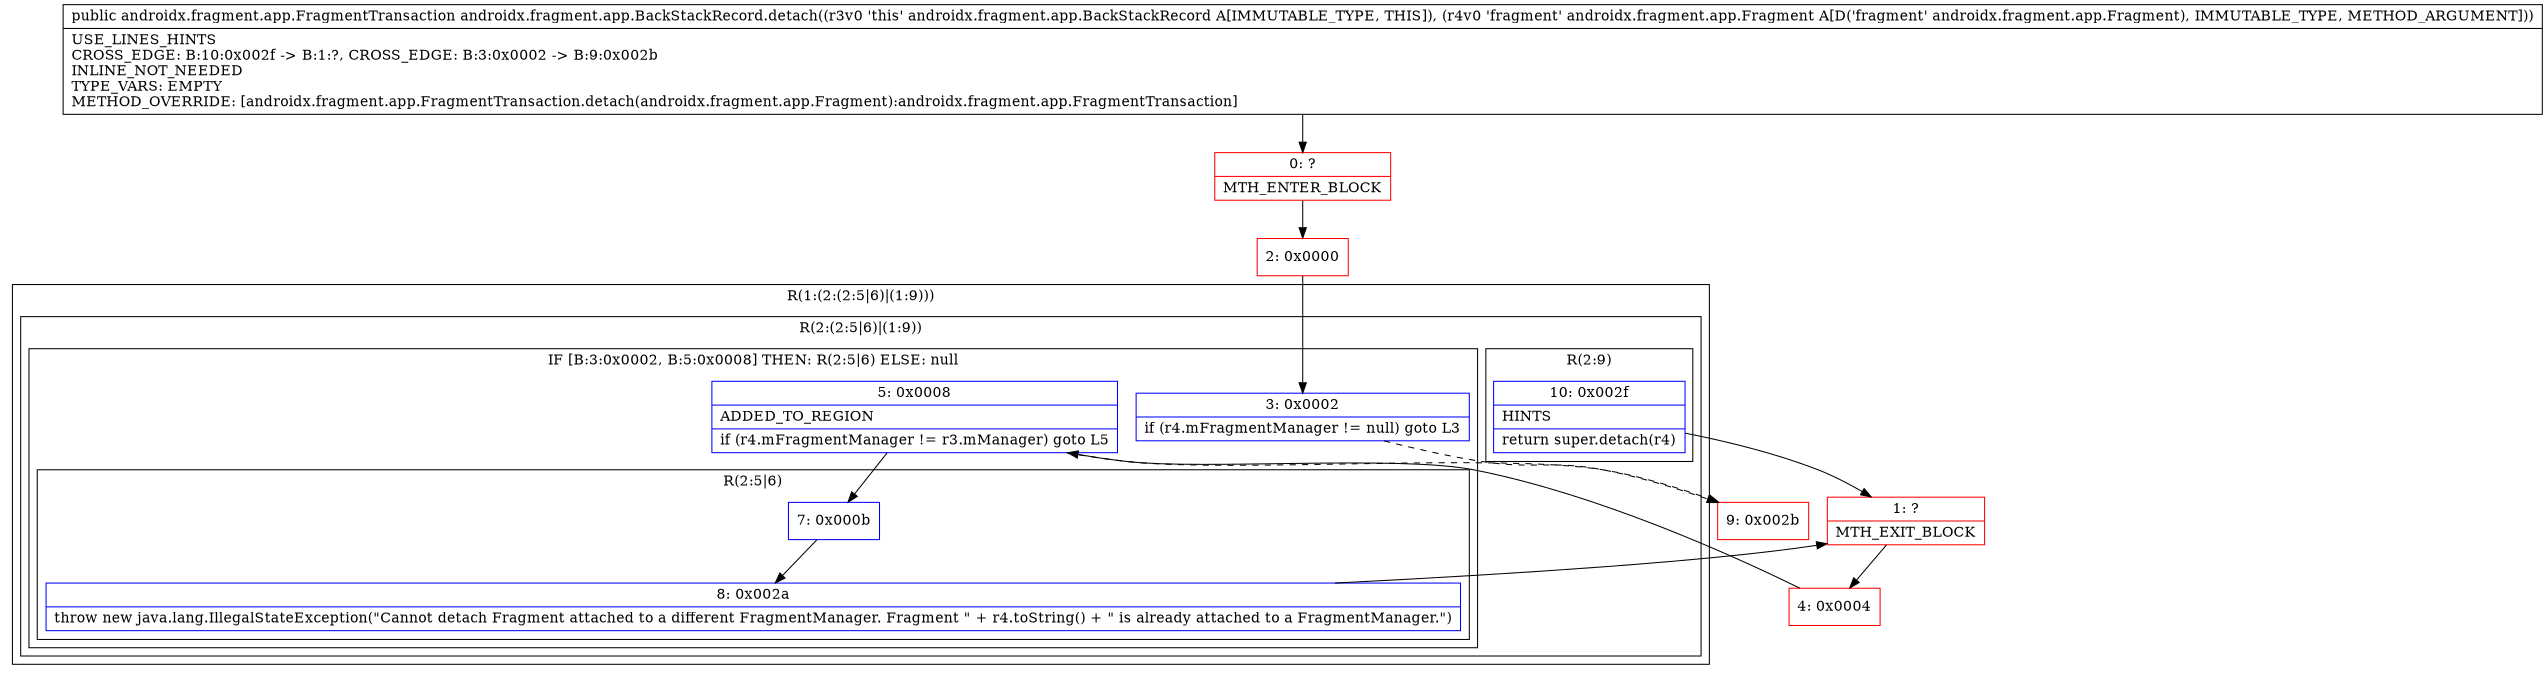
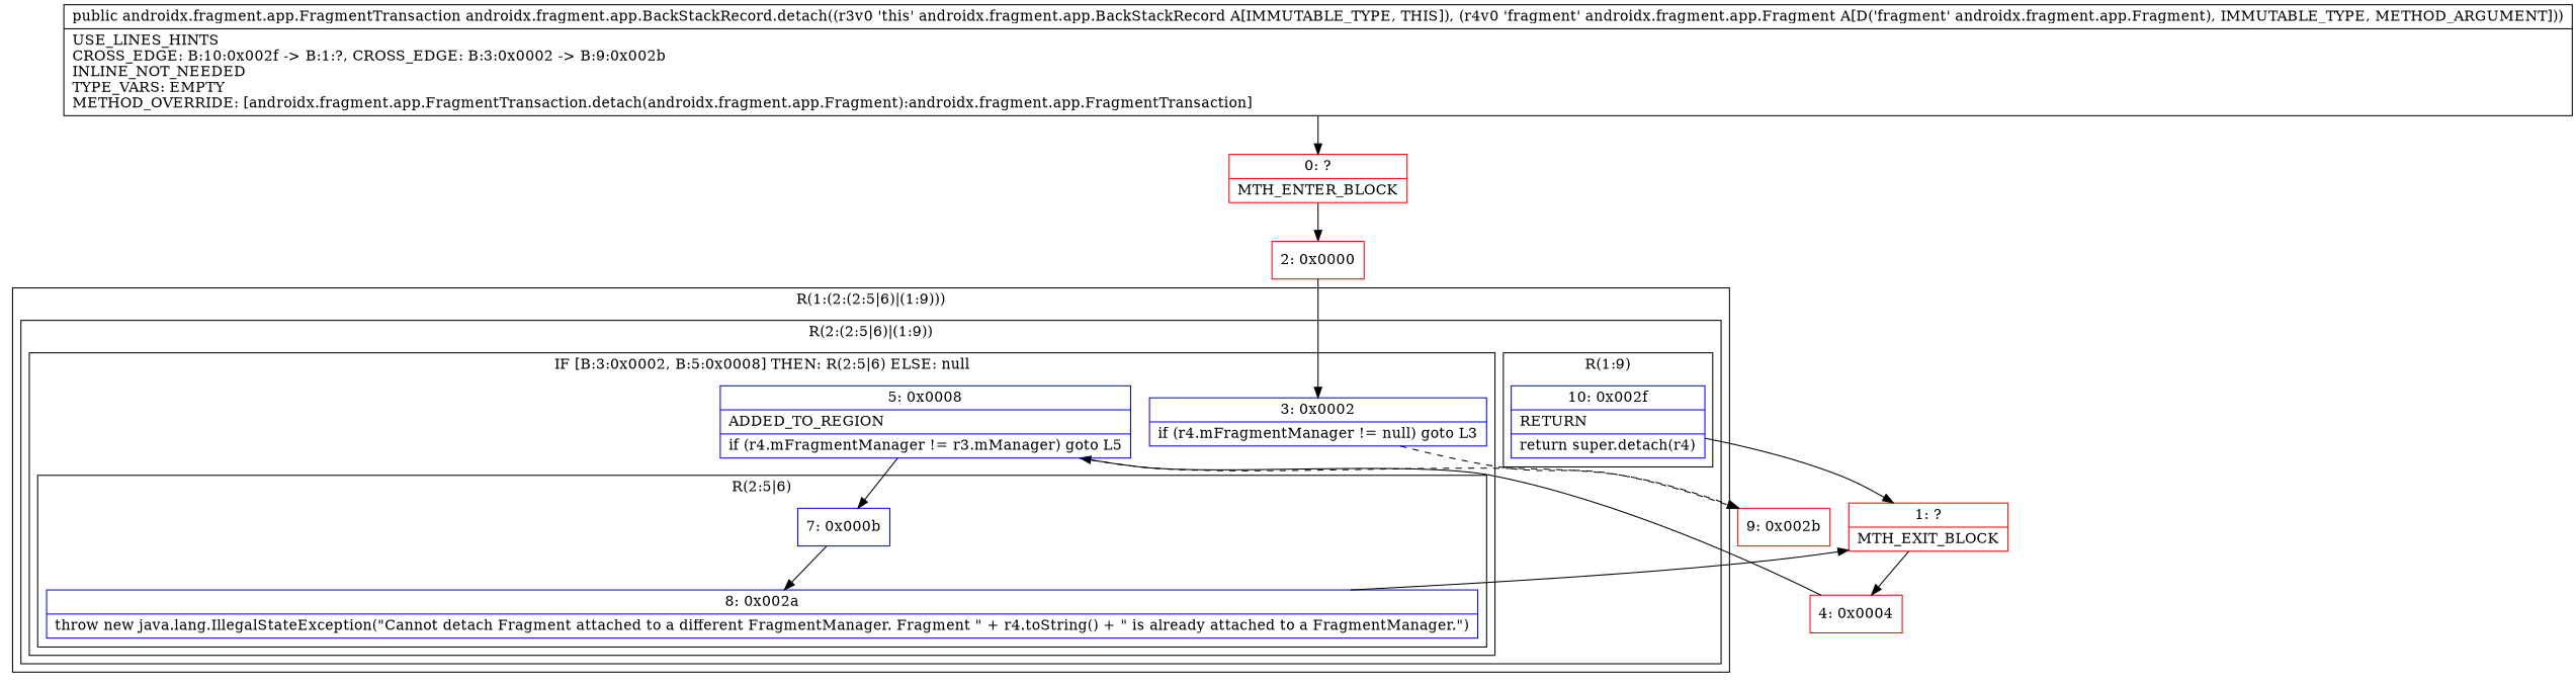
  digraph {
    node [color=blue shape=record]
    n1 [label="{7\:\ 0x000b}"]
    n2 [label="{8\:\ 0x002a|throw new java.lang.IllegalStateException(\"Cannot detach Fragment attached to a different FragmentManager. Fragment \" + r4.toString() + \" is already attached to a FragmentManager.\")\l}"]
    n3 [label="{3\:\ 0x0002|if (r4.mFragmentManager != null) goto L3\l}"]
    n4 [label="{5\:\ 0x0008|ADDED_TO_REGION\l|if (r4.mFragmentManager != r3.mManager) goto L5\l}"]
-   n5 [label="{10\:\ 0x002f|HINTS\l|return super.detach(r4)\l}"]
+   n5 [label="{10\:\ 0x002f|RETURN\l|return super.detach(r4)\l}"]
    n6 [color=red label="{1\:\ ?|MTH_EXIT_BLOCK\l}"]
    n7 [color=red label="{9\:\ 0x002b}"]
    n8 [color=red label="{4\:\ 0x0004}"]
    n9 [color=red label="{0\:\ ?|MTH_ENTER_BLOCK\l}"]
    n10 [color=red label="{2\:\ 0x0000}"]
    n11 [label="{public androidx.fragment.app.FragmentTransaction androidx.fragment.app.BackStackRecord.detach((r3v0 'this' androidx.fragment.app.BackStackRecord A[IMMUTABLE_TYPE, THIS]), (r4v0 'fragment' androidx.fragment.app.Fragment A[D('fragment' androidx.fragment.app.Fragment), IMMUTABLE_TYPE, METHOD_ARGUMENT]))  | USE_LINES_HINTS\lCROSS_EDGE: B:10:0x002f \-\> B:1:?, CROSS_EDGE: B:3:0x0002 \-\> B:9:0x002b\lINLINE_NOT_NEEDED\lTYPE_VARS: EMPTY\lMETHOD_OVERRIDE: [androidx.fragment.app.FragmentTransaction.detach(androidx.fragment.app.Fragment):androidx.fragment.app.FragmentTransaction]\l}" color=""]
    subgraph cluster_1 {
      label="R(1:(2:(2:5|6)|(1:9)))"
      subgraph cluster_2 {
        label="R(2:(2:5|6)|(1:9))"
        subgraph cluster_3 {
          label="IF [B:3:0x0002, B:5:0x0008] THEN: R(2:5|6) ELSE: null"
          n3
          n4
          subgraph cluster_4 {
            label="R(2:5|6)"
            n1
            n2
          }
        }
        subgraph cluster_5 {
-         label="R(2:9)"
+         label="R(1:9)"
          n5
        }
      }
    }
    n1 -> n2
    n2 -> n6
    n3 -> n7 [style=dashed]
    n4 -> n1
    n4 -> n7 [style=dashed]
    n5 -> n6
    n6 -> n8
    n8 -> n4
    n9 -> n10
    n10 -> n3
    n11 -> n9
  }
